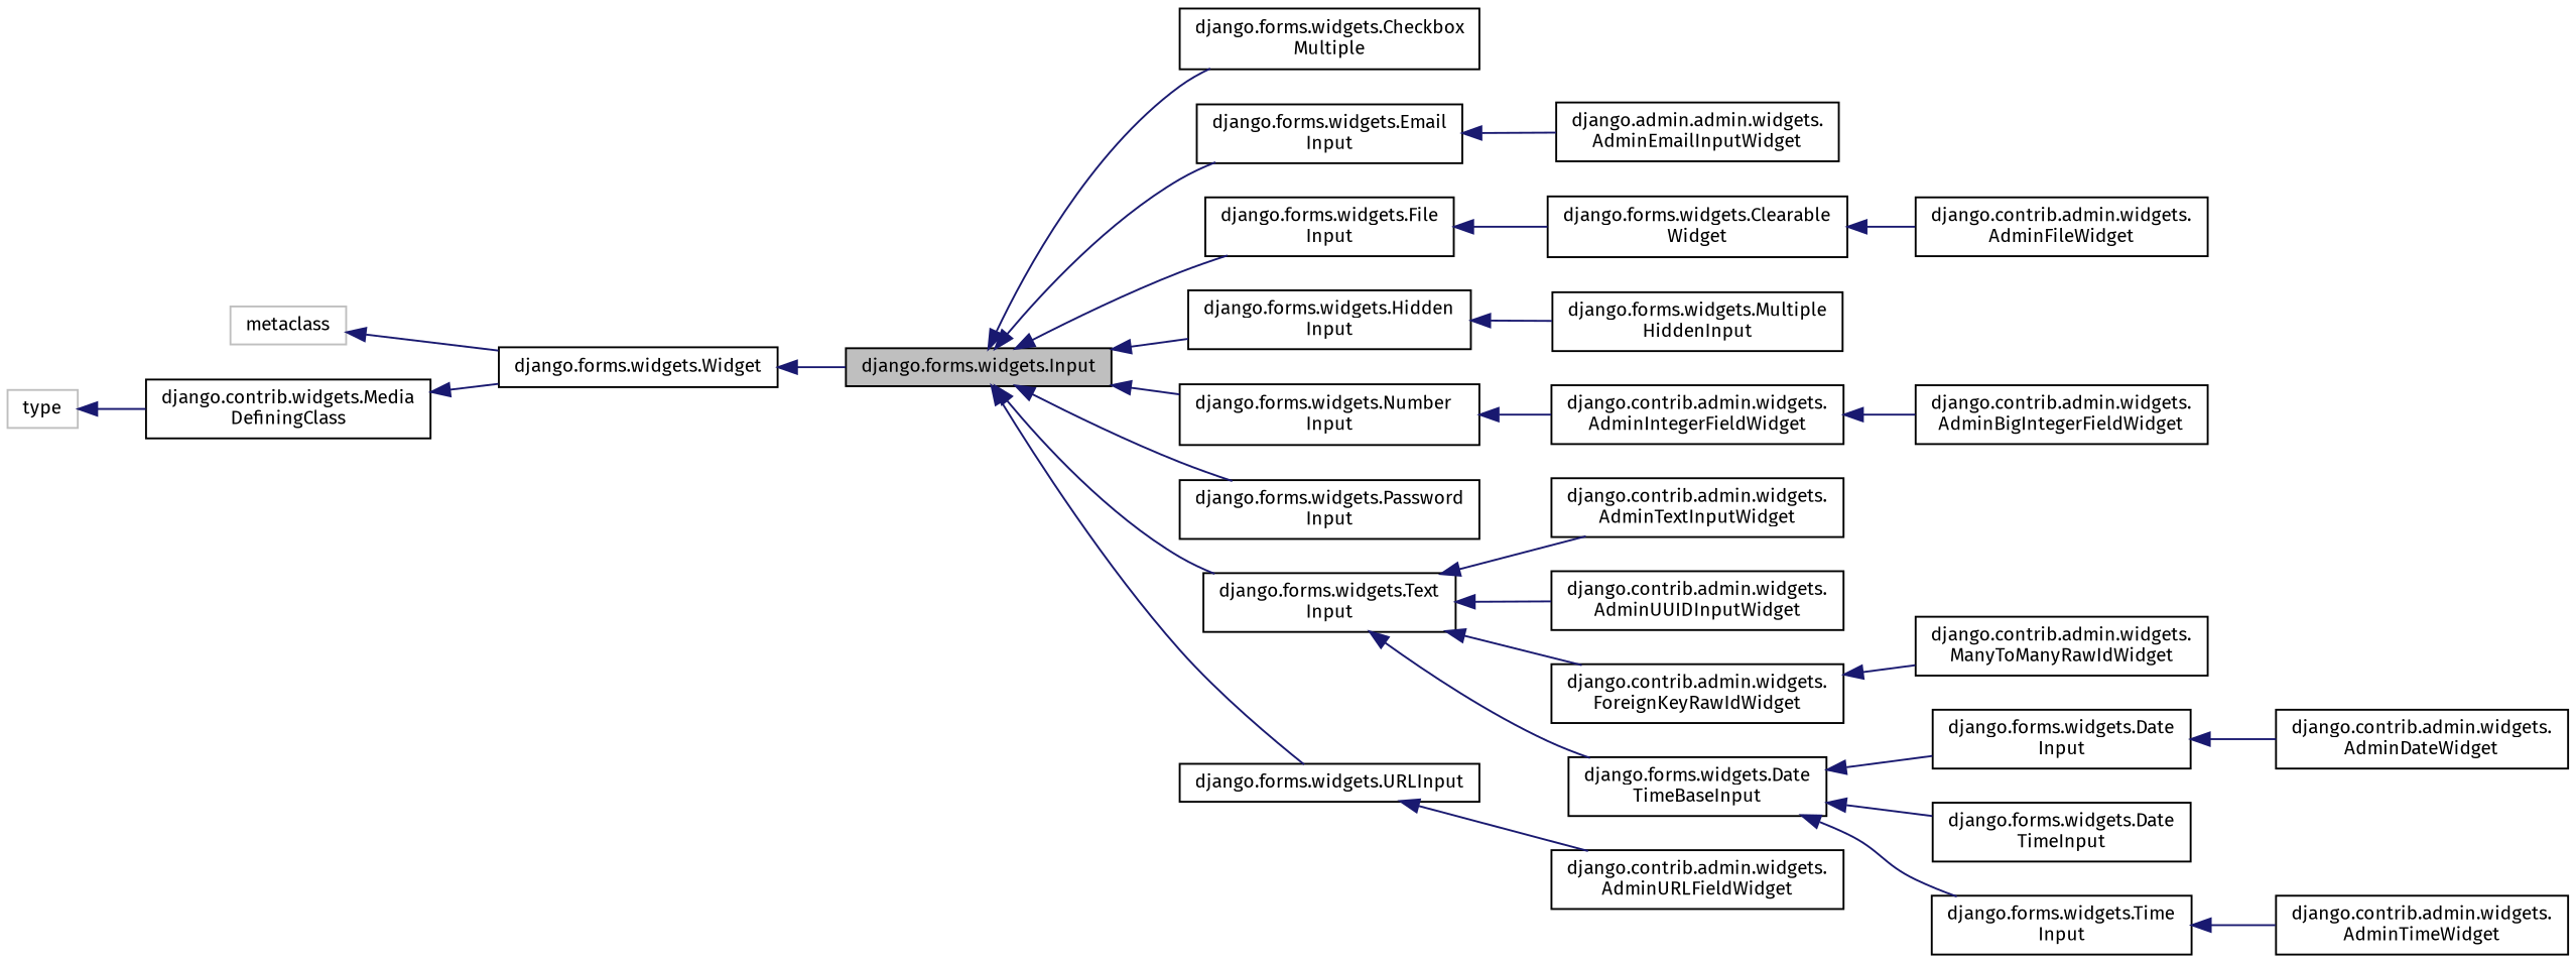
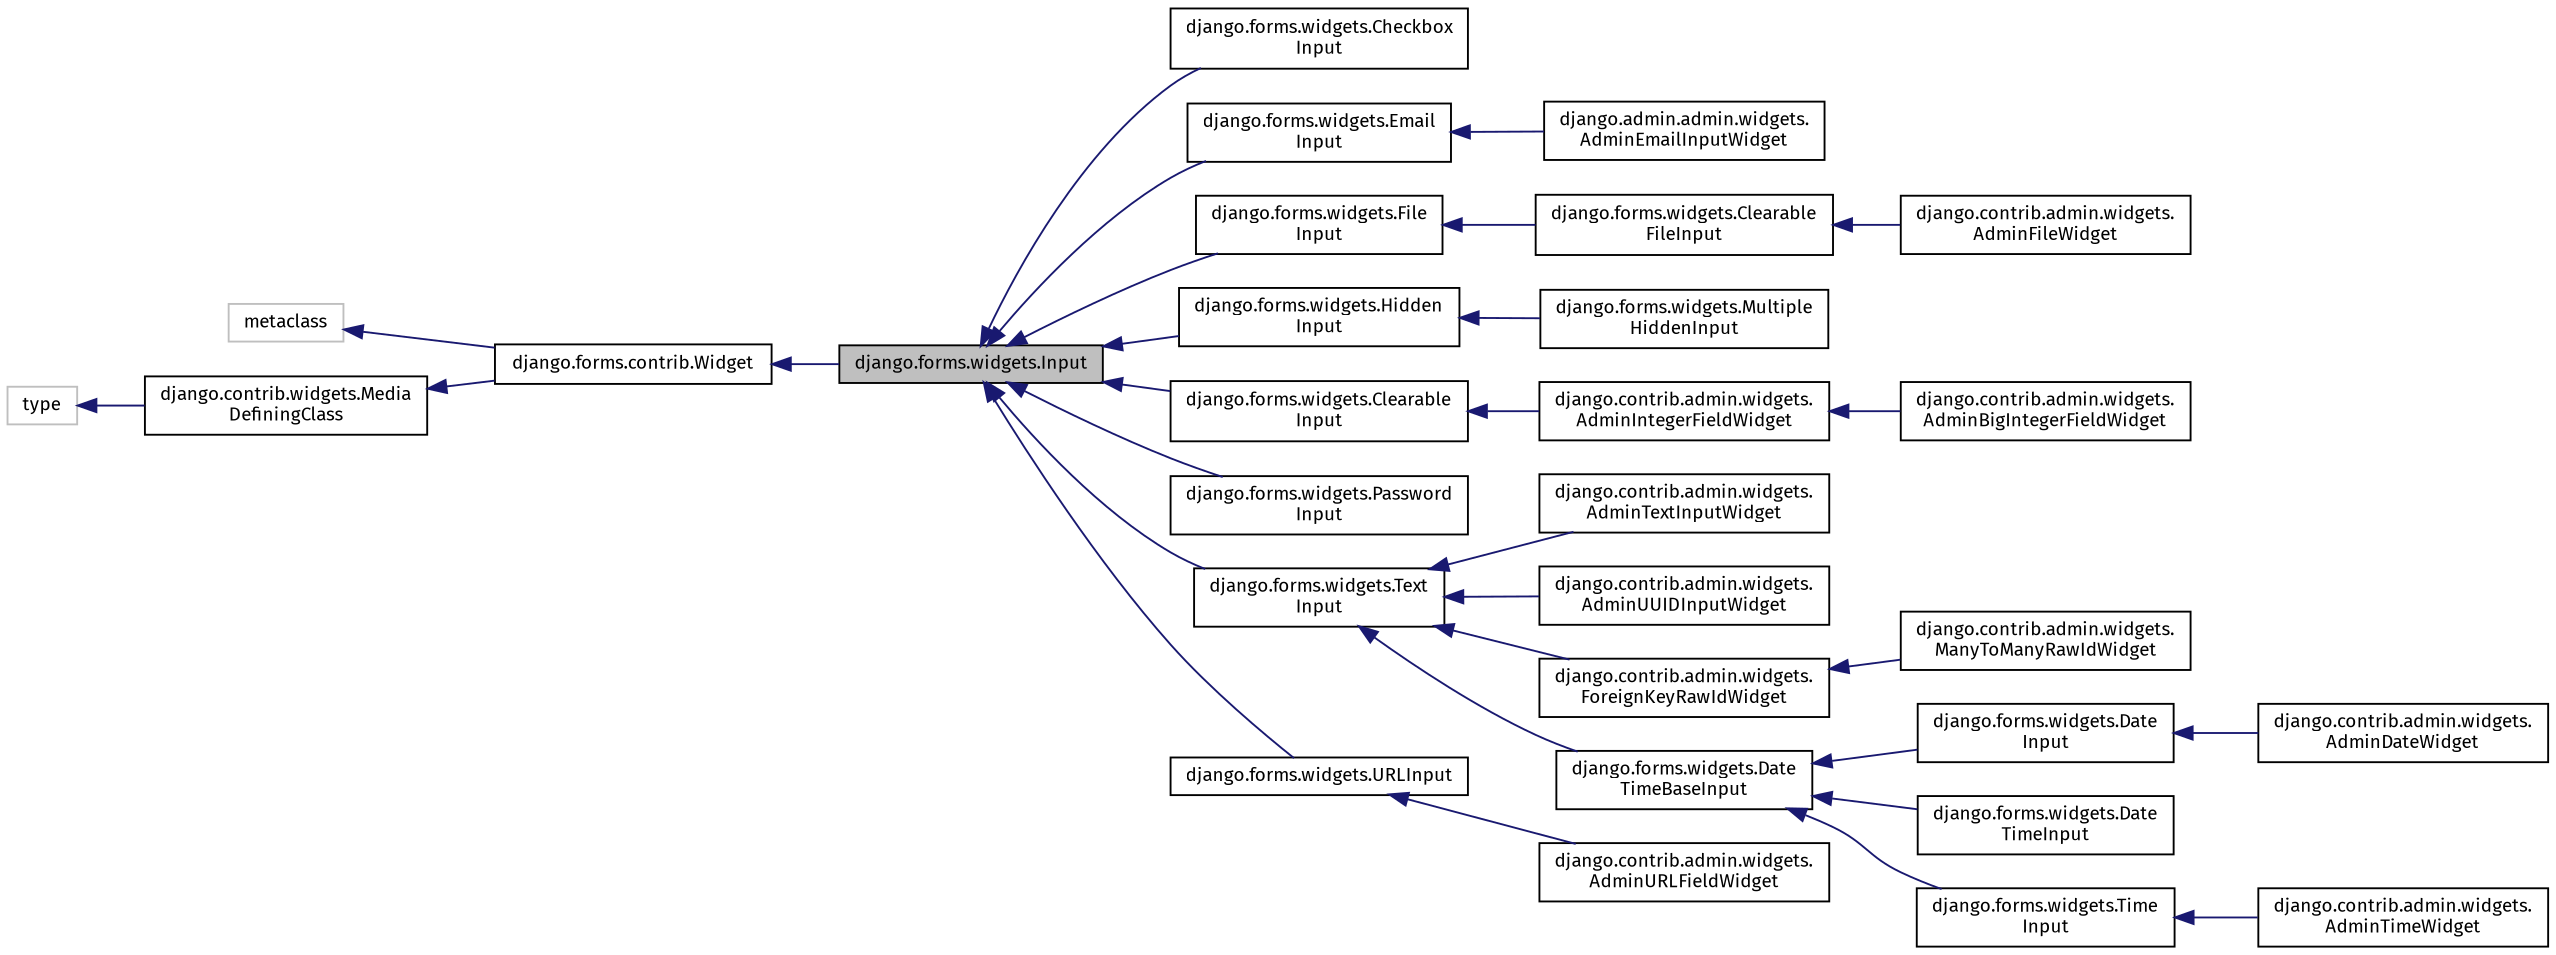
  digraph {
    fontname="Fira Sans"
    rankdir=LR
    node [color=black fillcolor=white fontname="Fira Sans" fontsize=10 shape=record style=filled]
    edge [color=midnightblue dir=back fontname="Fira Sans" fontsize=10 labelfontname=Helvetica labelfontsize=10 style=solid]
    n1 [fillcolor=grey75 fontcolor=black height=0.2 label="django.forms.widgets.Input" width=0.4]
-   n2 [height=0.2 label="django.forms.widgets.Checkbox\lMultiple" width=0.4]
+   n2 [height=0.2 label="django.forms.widgets.Checkbox\lInput" width=0.4]
    n3 [height=0.2 label="django.forms.widgets.Email\lInput" width=0.4]
    n4 [height=0.2 label="django.forms.widgets.File\lInput" width=0.4]
    n5 [height=0.2 label="django.forms.widgets.Hidden\lInput" width=0.4]
-   n6 [height=0.2 label="django.forms.widgets.Number\lInput" width=0.4]
+   n6 [height=0.2 label="django.forms.widgets.Clearable\lInput" width=0.4]
    n7 [height=0.2 label="django.forms.widgets.Password\lInput" width=0.4]
    n8 [height=0.2 label="django.forms.widgets.Text\lInput" width=0.4]
    n9 [height=0.2 label="django.forms.widgets.URLInput" width=0.4]
    n10 [height=0.2 label="django.admin.admin.widgets.\lAdminEmailInputWidget" width=0.4]
-   n11 [height=0.2 label="django.forms.widgets.Clearable\lWidget" width=0.4]
+   n11 [height=0.2 label="django.forms.widgets.Clearable\lFileInput" width=0.4]
    n12 [height=0.2 label="django.forms.widgets.Multiple\lHiddenInput" width=0.4]
    n13 [height=0.2 label="django.contrib.admin.widgets.\lAdminIntegerFieldWidget" width=0.4]
    n14 [height=0.2 label="django.contrib.admin.widgets.\lAdminTextInputWidget" width=0.4]
    n15 [height=0.2 label="django.contrib.admin.widgets.\lAdminUUIDInputWidget" width=0.4]
    n16 [height=0.2 label="django.contrib.admin.widgets.\lForeignKeyRawIdWidget" width=0.4]
    n17 [height=0.2 label="django.forms.widgets.Date\lTimeBaseInput" width=0.4]
    n18 [height=0.2 label="django.contrib.admin.widgets.\lAdminURLFieldWidget" width=0.4]
-   n19 [height=0.2 label="django.forms.widgets.Widget" width=0.4]
+   n19 [height=0.2 label="django.forms.contrib.Widget" width=0.4]
    n20 [color=grey75 height=0.2 label=metaclass width=0.4]
    n21 [height=0.2 label="django.contrib.widgets.Media\lDefiningClass" width=0.4]
    n22 [color=grey75 height=0.2 label=type width=0.4]
    n23 [height=0.2 label="django.contrib.admin.widgets.\lAdminFileWidget" width=0.4]
    n24 [height=0.2 label="django.contrib.admin.widgets.\lAdminBigIntegerFieldWidget" width=0.4]
    n25 [height=0.2 label="django.contrib.admin.widgets.\lManyToManyRawIdWidget" width=0.4]
    n26 [height=0.2 label="django.forms.widgets.Date\lInput" width=0.4]
    n27 [height=0.2 label="django.forms.widgets.Date\lTimeInput" width=0.4]
    n28 [height=0.2 label="django.forms.widgets.Time\lInput" width=0.4]
    n29 [height=0.2 label="django.contrib.admin.widgets.\lAdminDateWidget" width=0.4]
    n30 [height=0.2 label="django.contrib.admin.widgets.\lAdminTimeWidget" width=0.4]
    n1 -> n2
    n1 -> n3
    n1 -> n4
    n1 -> n5
    n1 -> n6
    n1 -> n7
    n1 -> n8
    n1 -> n9
    n3 -> n10
    n4 -> n11
    n5 -> n12
    n6 -> n13
    n8 -> n14
    n8 -> n15
    n8 -> n16
    n8 -> n17
    n9 -> n18
    n11 -> n23
    n13 -> n24
    n16 -> n25
    n17 -> n26
    n17 -> n27
    n17 -> n28
    n19 -> n1
    n20 -> n19
    n21 -> n19
    n22 -> n21
    n26 -> n29
    n28 -> n30
  }
